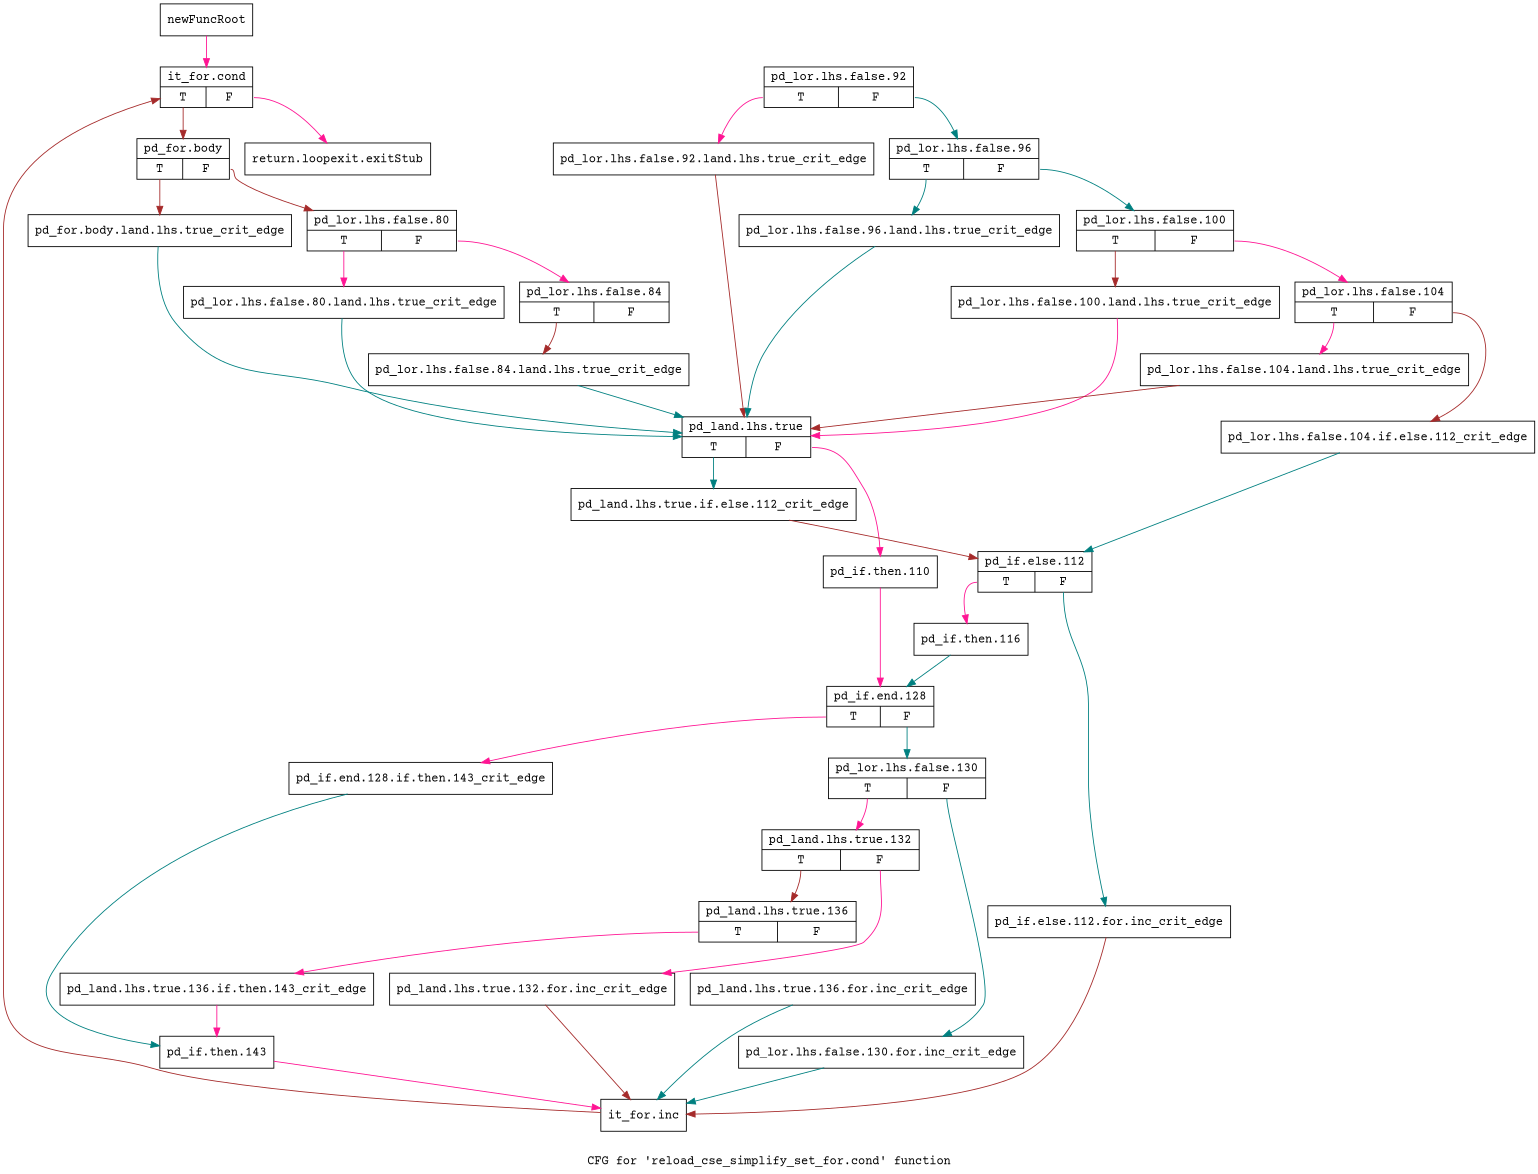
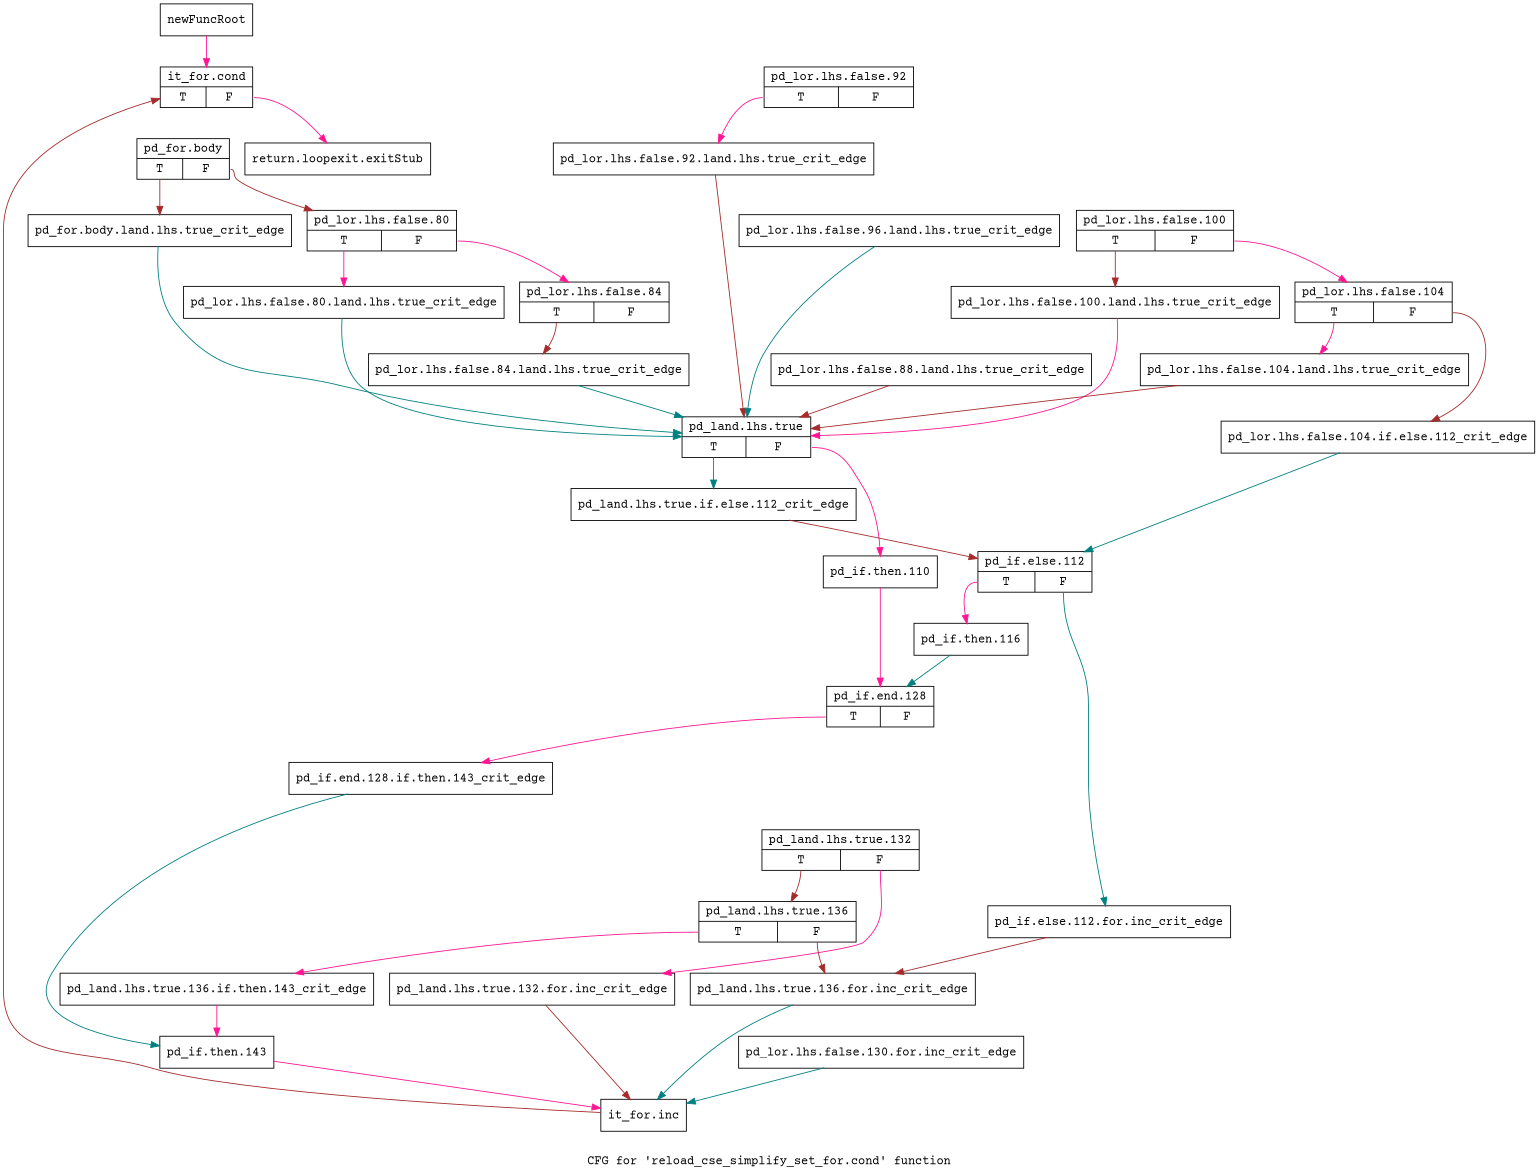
  digraph {
    fontname="Courier Prime"
    label="CFG for 'reload_cse_simplify_set_for.cond' function"
    node [fontname="Courier Prime" shape=record]
    edge [color=deeppink fontname="Courier Prime"]
    n1 [label="{newFuncRoot}"]
    n2 [label="{it_for.cond|{<s0>T|<s1>F}}"]
    n3 [label="{return.loopexit.exitStub}"]
    n4 [label="{pd_for.body|{<s0>T|<s1>F}}"]
    n5 [label="{pd_for.body.land.lhs.true_crit_edge}"]
    n6 [label="{pd_lor.lhs.false.80|{<s0>T|<s1>F}}"]
    n7 [label="{pd_land.lhs.true|{<s0>T|<s1>F}}"]
    n8 [label="{pd_lor.lhs.false.80.land.lhs.true_crit_edge}"]
    n9 [label="{pd_lor.lhs.false.84|{<s0>T|<s1>F}}"]
    n10 [label="{pd_land.lhs.true.if.else.112_crit_edge}"]
    n11 [label="{pd_if.then.110}"]
    n12 [label="{pd_lor.lhs.false.84.land.lhs.true_crit_edge}"]
+   n13 [label="{pd_lor.lhs.false.88.land.lhs.true_crit_edge}"]
    n14 [label="{pd_lor.lhs.false.92|{<s0>T|<s1>F}}"]
    n15 [label="{pd_lor.lhs.false.92.land.lhs.true_crit_edge}"]
-   n16 [label="{pd_lor.lhs.false.96|{<s0>T|<s1>F}}"]
    n17 [label="{pd_lor.lhs.false.96.land.lhs.true_crit_edge}"]
    n18 [label="{pd_lor.lhs.false.100|{<s0>T|<s1>F}}"]
    n19 [label="{pd_lor.lhs.false.100.land.lhs.true_crit_edge}"]
    n20 [label="{pd_lor.lhs.false.104|{<s0>T|<s1>F}}"]
    n21 [label="{pd_lor.lhs.false.104.land.lhs.true_crit_edge}"]
    n22 [label="{pd_lor.lhs.false.104.if.else.112_crit_edge}"]
    n23 [label="{pd_if.else.112|{<s0>T|<s1>F}}"]
    n24 [label="{pd_if.then.116}"]
    n25 [label="{pd_if.else.112.for.inc_crit_edge}"]
    n26 [label="{pd_if.end.128|{<s0>T|<s1>F}}"]
    n27 [label="{it_for.inc}"]
    n28 [label="{pd_if.end.128.if.then.143_crit_edge}"]
-   n29 [label="{pd_lor.lhs.false.130|{<s0>T|<s1>F}}"]
    n30 [label="{pd_if.then.143}"]
    n31 [label="{pd_land.lhs.true.132|{<s0>T|<s1>F}}"]
    n32 [label="{pd_lor.lhs.false.130.for.inc_crit_edge}"]
    n33 [label="{pd_land.lhs.true.136|{<s0>T|<s1>F}}"]
    n34 [label="{pd_land.lhs.true.132.for.inc_crit_edge}"]
    n35 [label="{pd_land.lhs.true.136.if.then.143_crit_edge}"]
    n36 [label="{pd_land.lhs.true.136.for.inc_crit_edge}"]
    n1 -> n2
    n2 -> n3 [tailport=s1]
-   n2 -> n4 [color=brown tailport=s0]
    n4 -> n5 [color=brown tailport=s0]
    n4 -> n6 [color=brown tailport=s1]
    n5 -> n7 [color=teal]
    n6 -> n8 [tailport=s0]
    n6 -> n9 [tailport=s1]
    n7 -> n10 [color=teal tailport=s0]
    n7 -> n11 [tailport=s1]
    n8 -> n7 [color=teal]
    n9 -> n12 [color=brown tailport=s0]
    n10 -> n23 [color=brown]
    n11 -> n26
    n12 -> n7 [color=teal]
+   n13 -> n7 [color=brown]
    n14 -> n15 [tailport=s0]
-   n14 -> n16 [color=teal tailport=s1]
    n15 -> n7 [color=brown]
-   n16 -> n17 [color=teal tailport=s0]
-   n16 -> n18 [color=teal tailport=s1]
    n17 -> n7 [color=teal]
    n18 -> n19 [color=brown tailport=s0]
    n18 -> n20 [tailport=s1]
    n19 -> n7
    n20 -> n21 [tailport=s0]
    n20 -> n22 [color=brown tailport=s1]
    n21 -> n7 [color=brown]
    n22 -> n23 [color=teal]
    n23 -> n24 [tailport=s0]
    n23 -> n25 [color=teal tailport=s1]
    n24 -> n26 [color=teal]
-   n25 -> n27 [color=brown]
+   n25 -> n36 [color=brown]
    n26 -> n28 [tailport=s0]
-   n26 -> n29 [color=teal tailport=s1]
    n27 -> n2 [color=brown]
    n28 -> n30 [color=teal]
-   n29 -> n31 [tailport=s0]
-   n29 -> n32 [color=teal tailport=s1]
    n30 -> n27
    n31 -> n33 [color=brown tailport=s0]
    n31 -> n34 [tailport=s1]
    n32 -> n27 [color=teal]
    n33 -> n35 [tailport=s0]
+   n33 -> n36 [color=brown tailport=s1]
    n34 -> n27 [color=brown]
    n35 -> n30
    n36 -> n27 [color=teal]
  }
